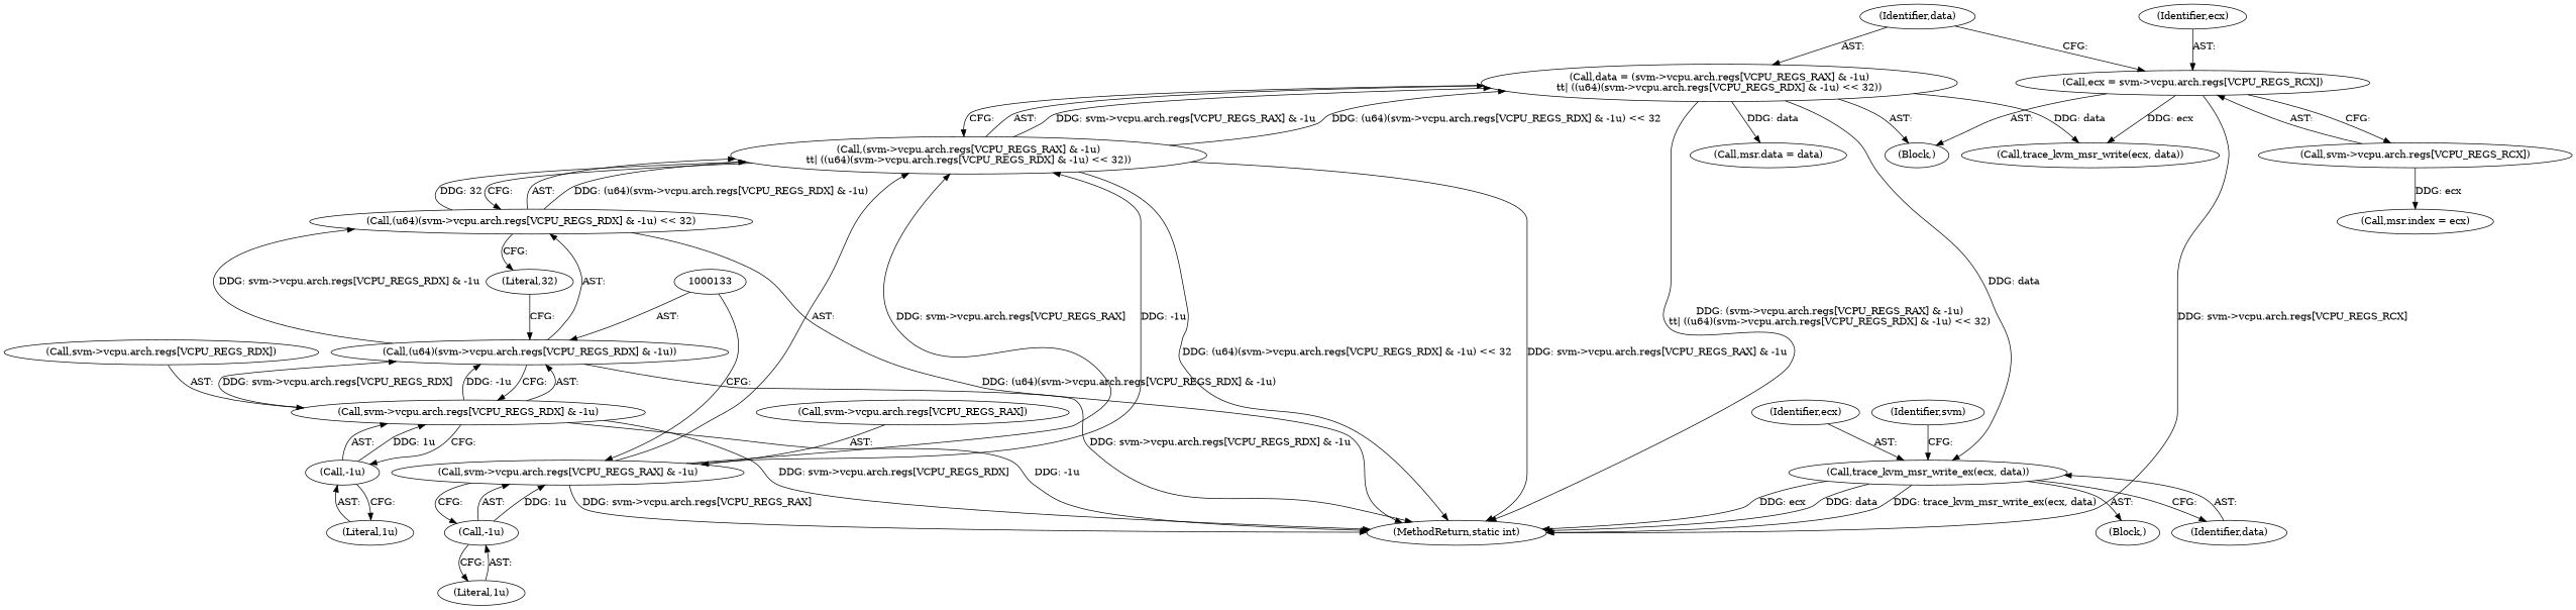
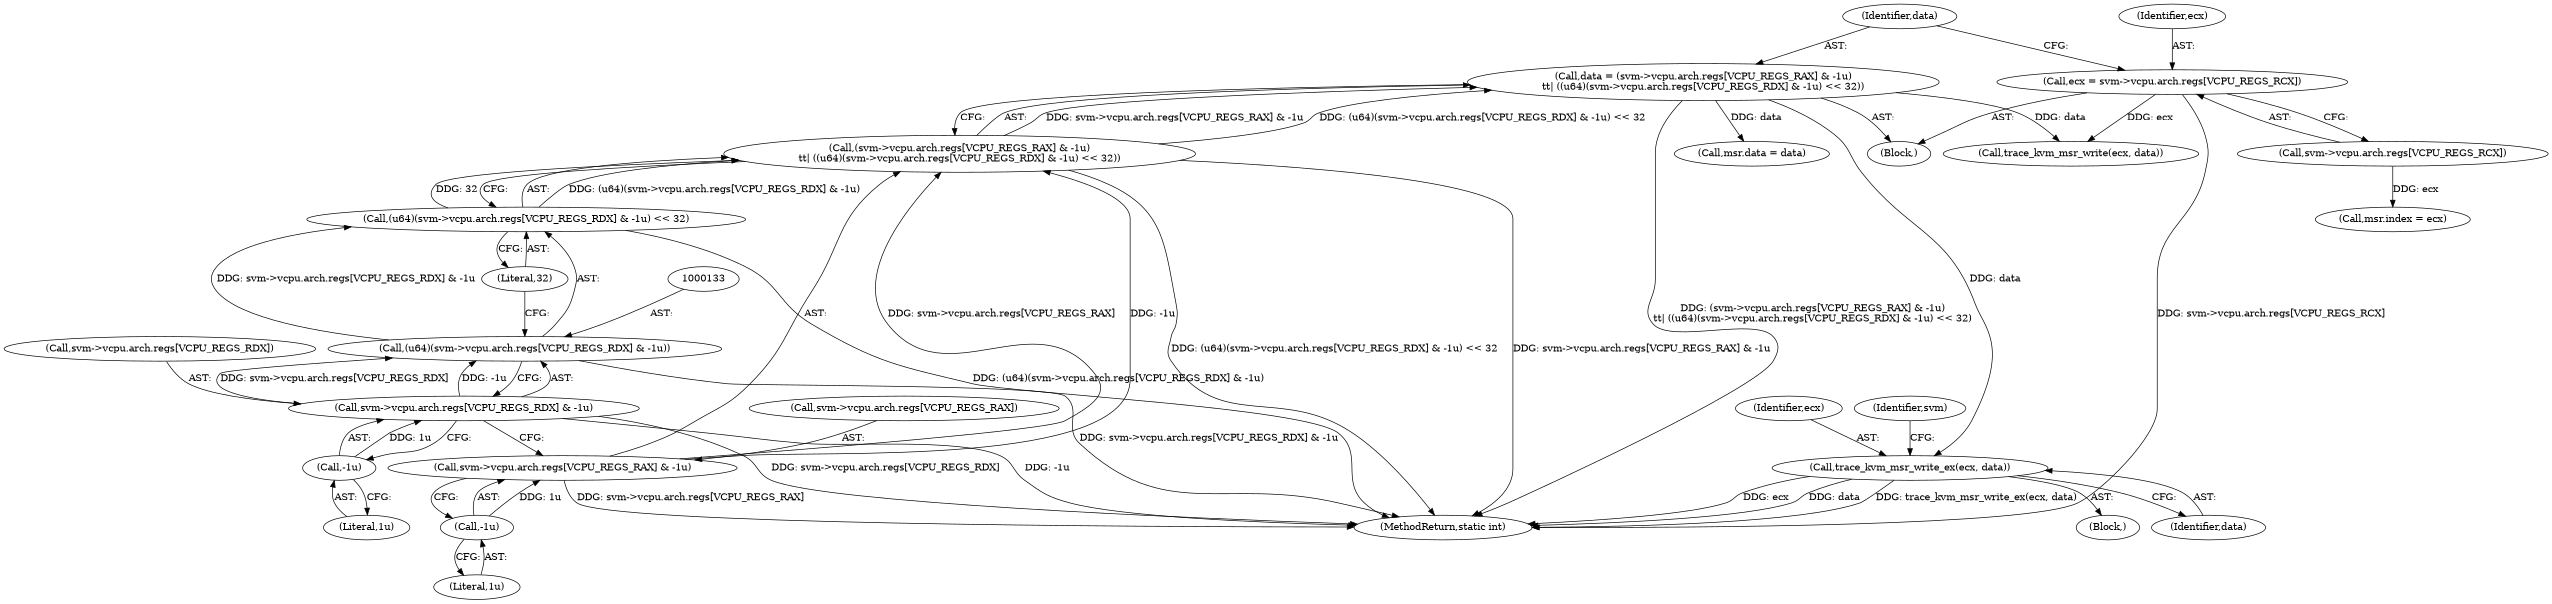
  digraph {
    n1 [label="(Call,trace_kvm_msr_write_ex(ecx, data))"]
    n2 [label="(MethodReturn,static int)"]
    n3 [label="(Block,)"]
    n4 [label="(Identifier,data)"]
    n5 [label="(Call,ecx = svm->vcpu.arch.regs[VCPU_REGS_RCX])"]
    n6 [label="(Block,)"]
    n7 [label="(Call,trace_kvm_msr_write(ecx, data))"]
    n8 [label="(Call,svm->vcpu.arch.regs[VCPU_REGS_RCX])"]
    n9 [label="(Call,msr.index = ecx)"]
    n10 [label="(Call,data = (svm->vcpu.arch.regs[VCPU_REGS_RAX] & -1u)\n\t\t| ((u64)(svm->vcpu.arch.regs[VCPU_REGS_RDX] & -1u) << 32))"]
    n11 [label="(Call,(svm->vcpu.arch.regs[VCPU_REGS_RAX] & -1u)\n\t\t| ((u64)(svm->vcpu.arch.regs[VCPU_REGS_RDX] & -1u) << 32))"]
    n12 [label="(Call,msr.data = data)"]
    n13 [label="(Call,(u64)(svm->vcpu.arch.regs[VCPU_REGS_RDX] & -1u) << 32)"]
    n14 [label="(Literal,32)"]
    n15 [label="(Call,svm->vcpu.arch.regs[VCPU_REGS_RAX] & -1u)"]
    n16 [label="(Call,-1u)"]
    n17 [label="(Literal,1u)"]
    n18 [label="(Call,(u64)(svm->vcpu.arch.regs[VCPU_REGS_RDX] & -1u))"]
    n19 [label="(Call,svm->vcpu.arch.regs[VCPU_REGS_RDX] & -1u)"]
    n20 [label="(Call,-1u)"]
    n21 [label="(Literal,1u)"]
    n22 [label="(Identifier,svm)"]
    n23 [label="(Identifier,ecx)"]
    n24 [label="(Identifier,ecx)"]
    n25 [label="(Call,svm->vcpu.arch.regs[VCPU_REGS_RDX])"]
    n26 [label="(Identifier,data)"]
    n27 [label="(Call,svm->vcpu.arch.regs[VCPU_REGS_RAX])"]
    n28 [label=1000133]
    n1 -> n2 [label="DDG: data"]
    n1 -> n2 [label="DDG: trace_kvm_msr_write_ex(ecx, data)"]
    n1 -> n2 [label="DDG: ecx"]
    n1 -> n3 [label="AST: "]
    n1 -> n4 [label="CFG: "]
    n4 -> n1 [label="AST: "]
    n5 -> n2 [label="DDG: svm->vcpu.arch.regs[VCPU_REGS_RCX]"]
    n5 -> n6 [label="AST: "]
    n5 -> n7 [label="DDG: ecx"]
    n5 -> n8 [label="CFG: "]
    n8 -> n5 [label="AST: "]
    n8 -> n9 [label="DDG: ecx"]
    n10 -> n1 [label="DDG: data"]
    n10 -> n2 [label="DDG: (svm->vcpu.arch.regs[VCPU_REGS_RAX] & -1u)\n\t\t| ((u64)(svm->vcpu.arch.regs[VCPU_REGS_RDX] & -1u) << 32)"]
    n10 -> n6 [label="AST: "]
    n10 -> n7 [label="DDG: data"]
    n10 -> n11 [label="CFG: "]
    n10 -> n12 [label="DDG: data"]
    n11 -> n2 [label="DDG: (u64)(svm->vcpu.arch.regs[VCPU_REGS_RDX] & -1u) << 32"]
    n11 -> n2 [label="DDG: svm->vcpu.arch.regs[VCPU_REGS_RAX] & -1u"]
    n11 -> n10 [label="AST: "]
    n11 -> n10 [label="DDG: svm->vcpu.arch.regs[VCPU_REGS_RAX] & -1u"]
    n11 -> n10 [label="DDG: (u64)(svm->vcpu.arch.regs[VCPU_REGS_RDX] & -1u) << 32"]
    n11 -> n13 [label="CFG: "]
    n13 -> n2 [label="DDG: (u64)(svm->vcpu.arch.regs[VCPU_REGS_RDX] & -1u)"]
    n13 -> n11 [label="AST: "]
    n13 -> n11 [label="DDG: (u64)(svm->vcpu.arch.regs[VCPU_REGS_RDX] & -1u)"]
    n13 -> n11 [label="DDG: 32"]
    n13 -> n14 [label="CFG: "]
+   n14 -> n13 [label="AST: "]
    n14 -> n18 [label="CFG: "]
    n15 -> n2 [label="DDG: svm->vcpu.arch.regs[VCPU_REGS_RAX]"]
    n15 -> n11 [label="AST: "]
    n15 -> n11 [label="DDG: svm->vcpu.arch.regs[VCPU_REGS_RAX]"]
    n15 -> n11 [label="DDG: -1u"]
    n15 -> n16 [label="CFG: "]
    n16 -> n15 [label="AST: "]
    n16 -> n15 [label="DDG: 1u"]
    n16 -> n17 [label="CFG: "]
    n17 -> n16 [label="AST: "]
    n18 -> n2 [label="DDG: svm->vcpu.arch.regs[VCPU_REGS_RDX] & -1u"]
    n18 -> n13 [label="AST: "]
    n18 -> n13 [label="DDG: svm->vcpu.arch.regs[VCPU_REGS_RDX] & -1u"]
    n18 -> n19 [label="CFG: "]
    n19 -> n2 [label="DDG: svm->vcpu.arch.regs[VCPU_REGS_RDX]"]
    n19 -> n2 [label="DDG: -1u"]
    n19 -> n18 [label="AST: "]
    n19 -> n18 [label="DDG: svm->vcpu.arch.regs[VCPU_REGS_RDX]"]
    n19 -> n18 [label="DDG: -1u"]
    n19 -> n20 [label="CFG: "]
    n20 -> n19 [label="AST: "]
    n20 -> n19 [label="DDG: 1u"]
    n20 -> n21 [label="CFG: "]
    n21 -> n20 [label="AST: "]
    n22 -> n1 [label="CFG: "]
    n23 -> n1 [label="AST: "]
    n24 -> n5 [label="AST: "]
    n25 -> n19 [label="AST: "]
    n26 -> n5 [label="CFG: "]
    n26 -> n10 [label="AST: "]
    n27 -> n15 [label="AST: "]
-   n28 -> n15 [label="CFG: "]
+   n19 -> n15 [label="CFG: "]
    n28 -> n18 [label="AST: "]
  }
